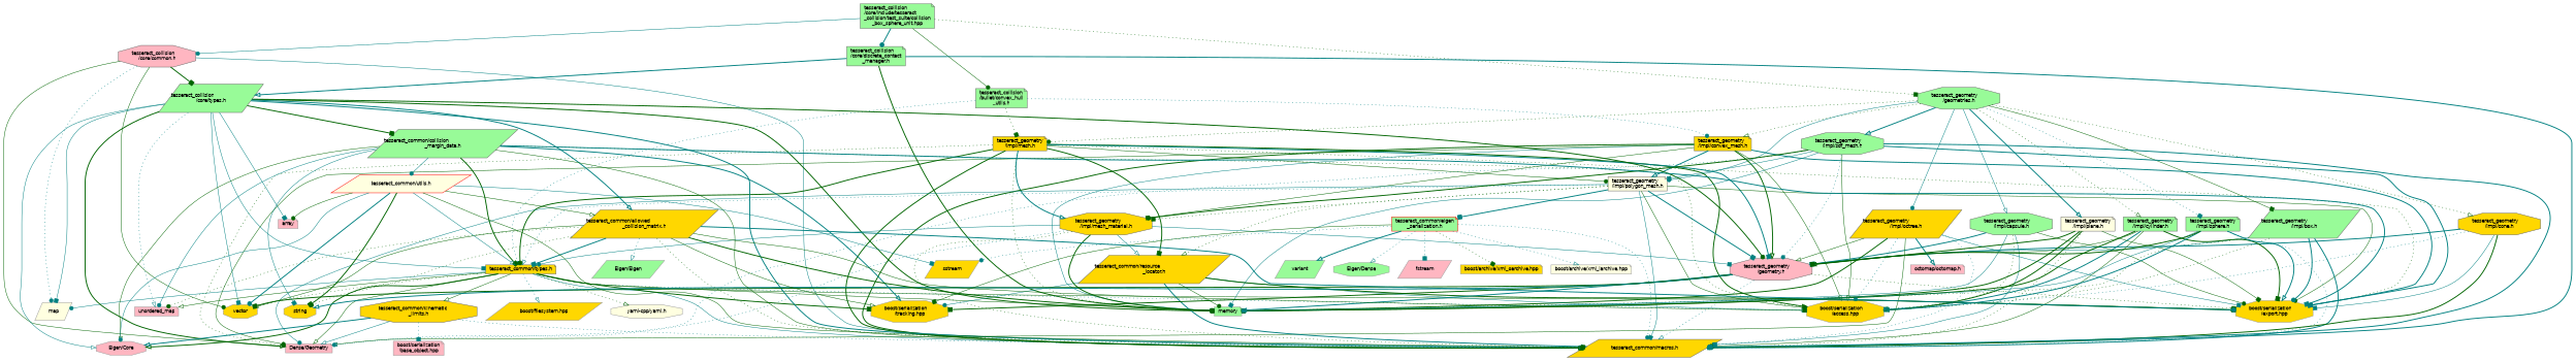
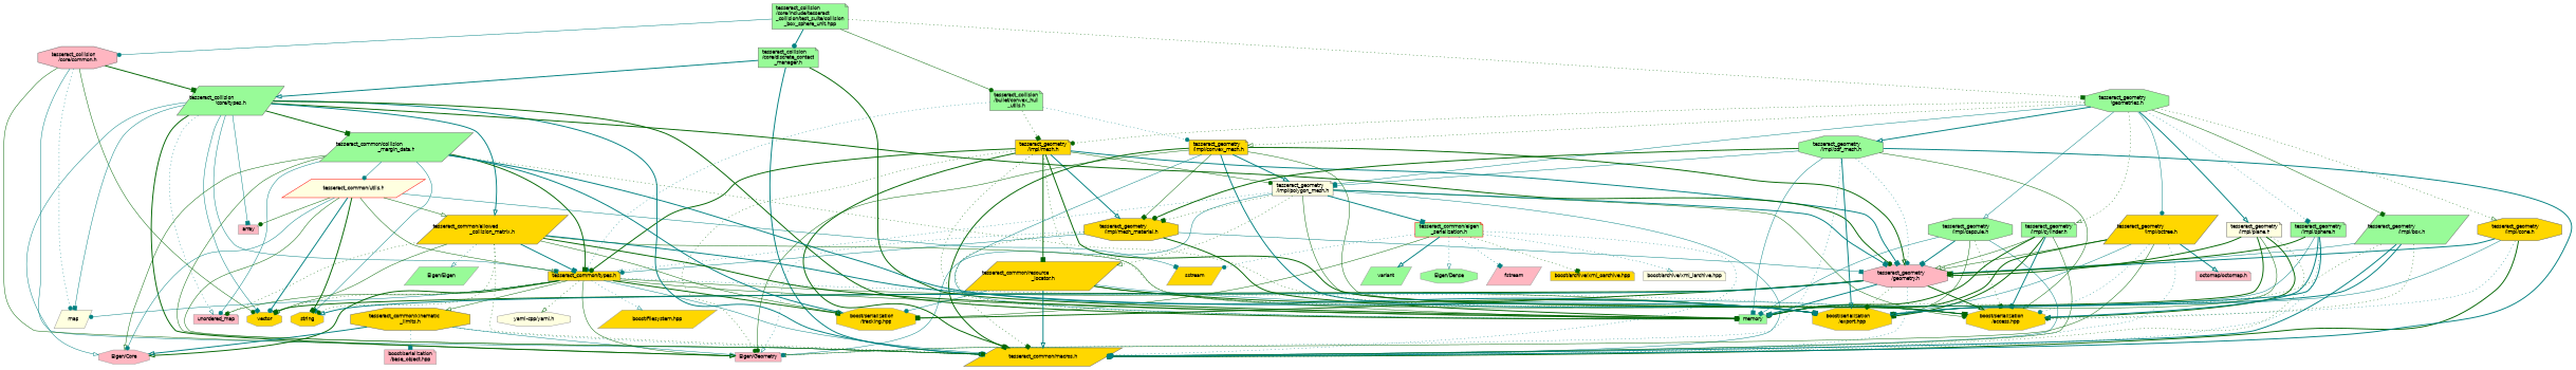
  digraph {
    node [color=grey40 fillcolor=gold fontname=Helvetica fontsize=10 shape=note style=filled]
    edge [arrowhead=onormal color=teal fontname=Helvetica fontsize=10 labelfontname=Helvetica labelfontsize=10 style=solid]
    n1 [color=gray40 fillcolor=palegreen fontcolor=black height=0.2 label="tesseract_collision\l/core/include/tesseract\l_collision/test_suite/collision\l_box_sphere_unit.hpp" width=0.4]
    n2 [fillcolor=palegreen height=0.2 label="tesseract_collision\l/bullet/convex_hull\l_utils.h" width=0.4]
    n3 [fillcolor=palegreen height=0.2 label="tesseract_collision\l/core/discrete_contact\l_manager.h" width=0.4]
    n4 [fillcolor=lightpink height=0.2 label="tesseract_collision\l/core/common.h" shape=octagon width=0.4]
    n5 [fillcolor=palegreen height=0.2 label="tesseract_geometry\l/geometries.h" shape=octagon width=0.4]
    n6 [height=0.2 label="tesseract_common/types.h" width=0.4]
    n7 [height=0.2 label="tesseract_geometry\l/impl/mesh.h" width=0.4]
    n8 [height=0.2 label="tesseract_geometry\l/impl/convex_mesh.h" width=0.4]
    n9 [height=0.2 label="tesseract_common/macros.h" shape=parallelogram width=0.4]
    n10 [color=grey60 fillcolor=palegreen height=0.2 label=memory width=0.4]
    n11 [fillcolor=palegreen height=0.2 label="tesseract_collision\l/core/types.h" shape=parallelogram width=0.4]
-   n12 [color=grey60 fillcolor=lightpink height=0.2 label="Dense/Geometry" width=0.4]
+   n12 [color=grey60 fillcolor=lightpink height=0.2 label="Eigen/Geometry" width=0.4]
    n13 [color=grey60 height=0.2 label=vector shape=octagon width=0.4]
    n14 [color=grey60 fillcolor=lightyellow height=0.2 label=map shape=parallelogram width=0.4]
    n15 [fillcolor=lightyellow height=0.2 label="tesseract_geometry\l/impl/polygon_mesh.h" width=0.4]
    n16 [fillcolor=palegreen height=0.2 label="tesseract_geometry\l/impl/box.h" shape=parallelogram width=0.4]
    n17 [fillcolor=palegreen height=0.2 label="tesseract_geometry\l/impl/capsule.h" shape=octagon width=0.4]
    n18 [height=0.2 label="tesseract_geometry\l/impl/cone.h" shape=octagon width=0.4]
    n19 [fillcolor=palegreen height=0.2 label="tesseract_geometry\l/impl/cylinder.h" width=0.4]
    n20 [height=0.2 label="tesseract_geometry\l/impl/octree.h" shape=parallelogram width=0.4]
    n21 [fillcolor=lightyellow height=0.2 label="tesseract_geometry\l/impl/plane.h" width=0.4]
    n22 [fillcolor=palegreen height=0.2 label="tesseract_geometry\l/impl/sdf_mesh.h" shape=octagon width=0.4]
    n23 [fillcolor=palegreen height=0.2 label="tesseract_geometry\l/impl/sphere.h" width=0.4]
    n24 [color=grey60 height=0.2 label="boost/serialization\l/access.hpp" shape=octagon width=0.4]
    n25 [color=grey60 fillcolor=lightpink height=0.2 label="Eigen/Core" shape=octagon width=0.4]
    n26 [color=grey60 fillcolor=lightpink height=0.2 label=unordered_map width=0.4]
    n27 [color=grey60 height=0.2 label="boost/filesystem.hpp" shape=parallelogram width=0.4]
    n28 [color=grey60 fillcolor=lightyellow height=0.2 label="yaml-cpp/yaml.h" shape=octagon width=0.4]
    n29 [height=0.2 label="tesseract_common/kinematic\l_limits.h" shape=octagon width=0.4]
    n30 [color=grey60 height=0.2 label="boost/serialization\l/export.hpp" shape=octagon width=0.4]
    n31 [color=grey60 height=0.2 label="boost/serialization\l/tracking.hpp" shape=octagon width=0.4]
    n32 [height=0.2 label="tesseract_common/resource\l_locator.h" shape=parallelogram width=0.4]
    n33 [fillcolor=lightpink height=0.2 label="tesseract_geometry\l/geometry.h" shape=octagon width=0.4]
    n34 [height=0.2 label="tesseract_geometry\l/impl/mesh_material.h" shape=octagon width=0.4]
    n35 [color=grey60 fillcolor=lightpink height=0.2 label="boost/serialization\l/base_object.hpp" width=0.4]
    n36 [color=grey60 height=0.2 label=string shape=octagon width=0.4]
    n37 [color=red fillcolor=palegreen height=0.2 label="tesseract_common/eigen\l_serialization.h" width=0.4]
    n38 [color=grey60 fillcolor=palegreen height=0.2 label=variant shape=parallelogram width=0.4]
    n39 [color=grey60 fillcolor=palegreen height=0.2 label="Eigen/Dense" shape=octagon width=0.4]
    n40 [color=grey60 fillcolor=lightpink height=0.2 label=fstream shape=parallelogram width=0.4]
    n41 [color=grey60 height=0.2 label=sstream shape=parallelogram width=0.4]
    n42 [color=grey60 height=0.2 label="boost/archive/xml_oarchive.hpp" width=0.4]
    n43 [color=grey60 fillcolor=lightyellow height=0.2 label="boost/archive/xml_iarchive.hpp" width=0.4]
    n44 [color=grey60 fillcolor=lightpink height=0.2 label=array width=0.4]
    n45 [fillcolor=palegreen height=0.2 label="tesseract_common/collision\l_margin_data.h" shape=parallelogram width=0.4]
    n46 [height=0.2 label="tesseract_common/allowed\l_collision_matrix.h" shape=parallelogram width=0.4]
    n47 [color=red fillcolor=lightyellow height=0.2 label="tesseract_common/utils.h" shape=parallelogram width=0.4]
    n48 [color=grey60 fillcolor=palegreen height=0.2 label="Eigen/Eigen" shape=parallelogram width=0.4]
    n49 [color=grey60 fillcolor=lightpink height=0.2 label="octomap/octomap.h" width=0.4]
    n1 -> n2 [arrowhead=dot color=darkgreen]
    n1 -> n3 [arrowhead=dot style=bold]
    n1 -> n4 [arrowhead=dot]
    n1 -> n5 [arrowhead=box color=darkgreen style=dotted]
    n2 -> n6 [arrowhead=dot style=dotted]
    n2 -> n7 [arrowhead=box color=darkgreen style=dotted]
    n2 -> n8 [arrowhead=dot style=dotted]
    n3 -> n9 [arrowhead=box style=bold]
    n3 -> n10 [arrowhead=box color=darkgreen style=bold]
    n3 -> n11 [style=bold]
    n4 -> n9 [arrowhead=dot]
    n4 -> n11 [arrowhead=box color=darkgreen style=bold]
    n4 -> n12 [color=darkgreen]
    n4 -> n13 [arrowhead=dot color=darkgreen]
    n4 -> n14 [arrowhead=dot style=dotted]
    n5 -> n7 [arrowhead=dot color=darkgreen style=dotted]
    n5 -> n8 [color=darkgreen style=dotted]
    n5 -> n15 [arrowhead=dot]
    n5 -> n16 [arrowhead=box color=darkgreen]
    n5 -> n17
    n5 -> n18 [color=darkgreen style=dotted]
    n5 -> n19 [color=darkgreen style=dotted]
    n5 -> n20 [arrowhead=dot]
    n5 -> n21 [style=bold]
    n5 -> n22 [style=bold]
    n5 -> n23 [arrowhead=box style=dotted]
    n6 -> n9
    n6 -> n10 [arrowhead=dot color=darkgreen]
    n6 -> n12 [color=darkgreen]
    n6 -> n13 [arrowhead=dot color=darkgreen style=dotted]
    n6 -> n14 [arrowhead=dot]
    n6 -> n24 [style=dotted]
    n6 -> n25 [color=darkgreen style=bold]
    n6 -> n26 [color=darkgreen]
    n6 -> n27 [style=dotted]
    n6 -> n28 [color=darkgreen style=dotted]
    n6 -> n29 [color=darkgreen]
    n6 -> n30 [color=darkgreen]
    n6 -> n31 [arrowhead=box color=darkgreen style=bold]
    n7 -> n6 [arrowhead=dot color=darkgreen style=bold]
    n7 -> n9 [color=darkgreen style=bold]
    n7 -> n10 [arrowhead=box color=darkgreen style=dotted]
    n7 -> n12 [arrowhead=dot color=darkgreen style=dotted]
    n7 -> n15 [arrowhead=dot color=darkgreen]
    n7 -> n24 [color=darkgreen style=bold]
    n7 -> n30 [arrowhead=box color=darkgreen style=dotted]
    n7 -> n32 [arrowhead=box color=darkgreen style=bold]
    n7 -> n33 [arrowhead=box style=bold]
    n7 -> n34 [style=bold]
    n8 -> n9 [arrowhead=box color=darkgreen style=bold]
    n8 -> n10 [arrowhead=box]
    n8 -> n12 [arrowhead=dot color=darkgreen]
    n8 -> n15 [style=bold]
    n8 -> n24 [color=darkgreen]
    n8 -> n30 [arrowhead=box style=bold]
    n8 -> n33 [color=darkgreen style=bold]
    n8 -> n34 [arrowhead=box color=darkgreen]
    n11 -> n6 [arrowhead=box]
    n11 -> n9 [style=bold]
    n11 -> n10 [arrowhead=dot color=darkgreen style=bold]
    n11 -> n12 [color=darkgreen style=bold]
    n11 -> n13 [arrowhead=box]
    n11 -> n14 [arrowhead=box]
    n11 -> n25
    n11 -> n26 [style=dotted]
    n11 -> n33 [arrowhead=dot color=darkgreen style=bold]
    n11 -> n44 [arrowhead=box]
    n11 -> n45 [arrowhead=box color=darkgreen style=bold]
    n11 -> n46 [style=bold]
    n15 -> n6 [style=dotted]
    n15 -> n9 [arrowhead=box]
    n15 -> n12 [arrowhead=dot]
    n15 -> n24 [arrowhead=dot color=darkgreen]
    n15 -> n30 [arrowhead=dot color=darkgreen]
    n15 -> n32 [color=darkgreen style=dotted]
    n15 -> n33 [arrowhead=box style=bold]
    n15 -> n34 [arrowhead=box color=darkgreen style=dotted]
    n15 -> n37 [arrowhead=box style=bold]
    n16 -> n9 [style=bold]
    n16 -> n10 [arrowhead=dot color=darkgreen style=dotted]
    n16 -> n24 [arrowhead=dot color=darkgreen style=dotted]
    n16 -> n30 [arrowhead=dot style=bold]
    n16 -> n33
    n17 -> n9 [arrowhead=box]
    n17 -> n10 [arrowhead=box]
    n17 -> n24 [arrowhead=box color=darkgreen style=dotted]
    n17 -> n30 [arrowhead=dot color=darkgreen]
    n17 -> n33 [arrowhead=box style=bold]
    n18 -> n9 [arrowhead=dot color=darkgreen style=bold]
    n18 -> n24 [style=dotted]
    n18 -> n30 [arrowhead=box]
    n18 -> n33 [style=bold]
    n19 -> n9 [arrowhead=box color=darkgreen]
    n19 -> n10 [arrowhead=dot color=darkgreen style=bold]
    n19 -> n24 [arrowhead=box style=bold]
    n19 -> n30 [arrowhead=box color=darkgreen style=bold]
    n19 -> n33 [color=darkgreen]
    n20 -> n9 [arrowhead=box style=dotted]
    n20 -> n10 [arrowhead=box color=darkgreen style=bold]
    n20 -> n12 [color=darkgreen]
    n20 -> n24 [arrowhead=dot style=dotted]
    n20 -> n30 [arrowhead=box]
    n20 -> n33 [color=darkgreen]
    n20 -> n49 [style=bold]
    n21 -> n9 [arrowhead=box color=darkgreen style=dotted]
    n21 -> n10 [arrowhead=dot color=darkgreen style=bold]
    n21 -> n24 [color=darkgreen style=bold]
    n21 -> n30 [arrowhead=box color=darkgreen]
    n21 -> n33 [color=darkgreen style=bold]
    n22 -> n9 [arrowhead=box style=bold]
    n22 -> n10 [arrowhead=box]
    n22 -> n12 [arrowhead=dot style=dotted]
    n22 -> n15 [arrowhead=box]
    n22 -> n24 [color=darkgreen]
    n22 -> n30 [style=bold]
    n22 -> n33 [arrowhead=dot style=dotted]
    n22 -> n34 [arrowhead=dot color=darkgreen style=bold]
    n23 -> n9 [arrowhead=box style=dotted]
    n23 -> n10 [arrowhead=box]
    n23 -> n24 [style=bold]
    n23 -> n30 [style=bold]
    n23 -> n33 [arrowhead=box color=darkgreen style=bold]
    n29 -> n9 [arrowhead=dot style=dotted]
    n29 -> n12
    n29 -> n25 [style=bold]
    n29 -> n35 [arrowhead=box style=dotted]
    n32 -> n9 [style=bold]
    n32 -> n10 [arrowhead=dot color=darkgreen]
    n32 -> n24 [arrowhead=box]
    n32 -> n30 [arrowhead=box color=darkgreen style=bold]
    n32 -> n31 [arrowhead=dot]
    n33 -> n9 [style=dotted]
    n33 -> n10 [style=bold]
    n33 -> n13 [arrowhead=box color=darkgreen style=bold]
+   n33 -> n24 [color=darkgreen style=bold]
    n33 -> n30 [arrowhead=box color=darkgreen style=dotted]
    n33 -> n31 [arrowhead=box color=darkgreen style=bold]
    n33 -> n36 [style=bold]
    n34 -> n6 [arrowhead=dot]
    n34 -> n9 [arrowhead=box color=darkgreen style=dotted]
    n34 -> n10 [arrowhead=dot color=darkgreen style=bold]
    n34 -> n12 [style=dotted]
-   n34 -> n32
    n34 -> n33 [arrowhead=box]
    n37 -> n9 [arrowhead=dot style=dotted]
    n37 -> n31 [arrowhead=box color=darkgreen]
    n37 -> n38 [style=bold]
    n37 -> n39 [style=dotted]
    n37 -> n40 [arrowhead=box style=dotted]
    n37 -> n41 [arrowhead=dot style=dotted]
    n37 -> n42 [arrowhead=box color=darkgreen style=dotted]
    n37 -> n43 [style=dotted]
    n45 -> n6 [arrowhead=box color=darkgreen style=bold]
    n45 -> n9 [color=darkgreen]
    n45 -> n24 [arrowhead=dot color=darkgreen style=dotted]
    n45 -> n25 [color=darkgreen]
    n45 -> n26 [arrowhead=dot]
    n45 -> n30 [arrowhead=box style=bold]
    n45 -> n31 [style=bold]
    n45 -> n36 [arrowhead=box]
    n45 -> n47 [arrowhead=dot]
    n46 -> n6 [arrowhead=box style=bold]
    n46 -> n9 [arrowhead=dot color=darkgreen style=dotted]
    n46 -> n10 [arrowhead=dot color=darkgreen style=bold]
    n46 -> n13 [color=darkgreen]
    n46 -> n24 [arrowhead=box color=darkgreen]
    n46 -> n26 [arrowhead=dot color=darkgreen style=dotted]
    n46 -> n30 [arrowhead=dot style=bold]
    n46 -> n31 [color=darkgreen]
    n46 -> n36 [arrowhead=dot color=darkgreen style=dotted]
    n46 -> n48 [style=dotted]
-   n47 -> n6
+   n47 -> n6 [color=darkgreen]
    n47 -> n9 [color=darkgreen]
    n47 -> n13 [arrowhead=dot style=bold]
    n47 -> n25 [arrowhead=dot]
    n47 -> n36 [arrowhead=box color=darkgreen style=bold]
    n47 -> n41 [arrowhead=box]
    n47 -> n44 [arrowhead=dot color=darkgreen]
    n47 -> n46 [color=darkgreen]
  }
